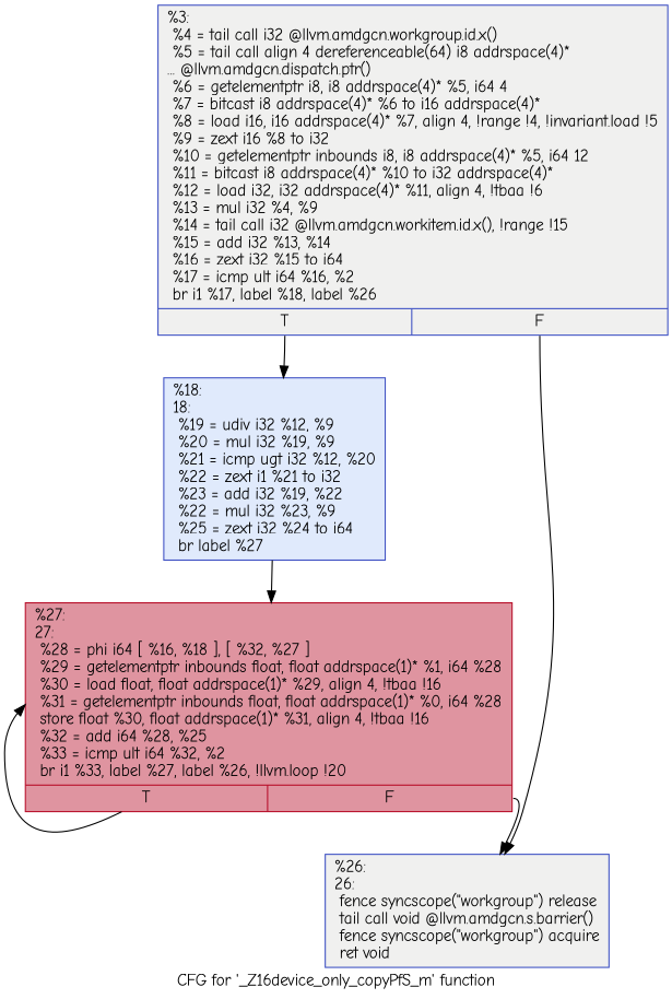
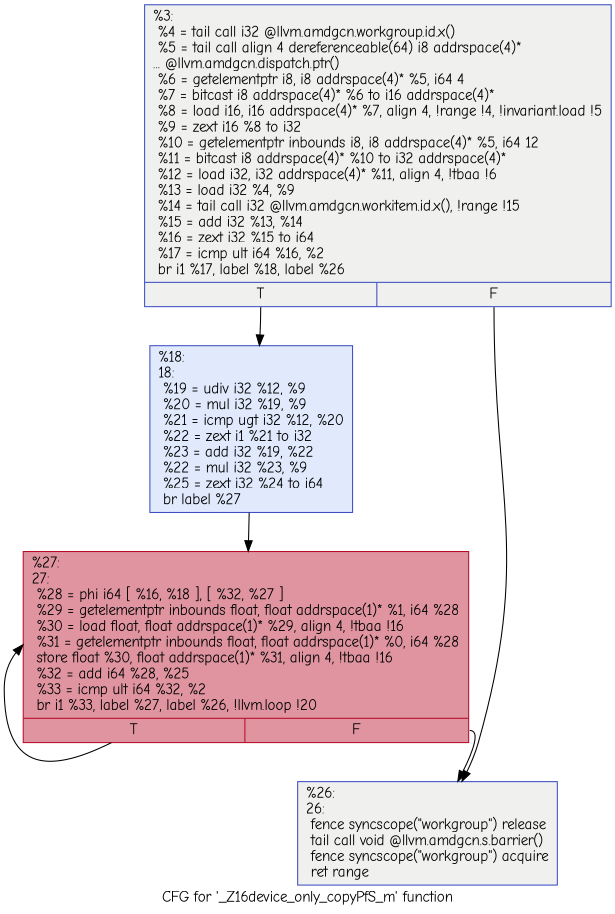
  digraph {
    fontname="Comic Neue"
    label="CFG for '_Z16device_only_copyPfS_m' function"
    node [color="#3d50c3ff" fillcolor="#dedcdb70" fontname="Comic Neue" shape=record style=filled]
    edge [fontname="Comic Neue" tailport=s0]
-   n1 [label="{%3:\l  %4 = tail call i32 @llvm.amdgcn.workgroup.id.x()\l  %5 = tail call align 4 dereferenceable(64) i8 addrspace(4)*\l... @llvm.amdgcn.dispatch.ptr()\l  %6 = getelementptr i8, i8 addrspace(4)* %5, i64 4\l  %7 = bitcast i8 addrspace(4)* %6 to i16 addrspace(4)*\l  %8 = load i16, i16 addrspace(4)* %7, align 4, !range !4, !invariant.load !5\l  %9 = zext i16 %8 to i32\l  %10 = getelementptr inbounds i8, i8 addrspace(4)* %5, i64 12\l  %11 = bitcast i8 addrspace(4)* %10 to i32 addrspace(4)*\l  %12 = load i32, i32 addrspace(4)* %11, align 4, !tbaa !6\l  %13 = mul i32 %4, %9\l  %14 = tail call i32 @llvm.amdgcn.workitem.id.x(), !range !15\l  %15 = add i32 %13, %14\l  %16 = zext i32 %15 to i64\l  %17 = icmp ult i64 %16, %2\l  br i1 %17, label %18, label %26\l|{<s0>T|<s1>F}}"]
+   n1 [label="{%3:\l  %4 = tail call i32 @llvm.amdgcn.workgroup.id.x()\l  %5 = tail call align 4 dereferenceable(64) i8 addrspace(4)*\l... @llvm.amdgcn.dispatch.ptr()\l  %6 = getelementptr i8, i8 addrspace(4)* %5, i64 4\l  %7 = bitcast i8 addrspace(4)* %6 to i16 addrspace(4)*\l  %8 = load i16, i16 addrspace(4)* %7, align 4, !range !4, !invariant.load !5\l  %9 = zext i16 %8 to i32\l  %10 = getelementptr inbounds i8, i8 addrspace(4)* %5, i64 12\l  %11 = bitcast i8 addrspace(4)* %10 to i32 addrspace(4)*\l  %12 = load i32, i32 addrspace(4)* %11, align 4, !tbaa !6\l  %13 = load i32 %4, %9\l  %14 = tail call i32 @llvm.amdgcn.workitem.id.x(), !range !15\l  %15 = add i32 %13, %14\l  %16 = zext i32 %15 to i64\l  %17 = icmp ult i64 %16, %2\l  br i1 %17, label %18, label %26\l|{<s0>T|<s1>F}}"]
    n2 [fillcolor="#b9d0f970" label="{%18:\l18:                                               \l  %19 = udiv i32 %12, %9\l  %20 = mul i32 %19, %9\l  %21 = icmp ugt i32 %12, %20\l  %22 = zext i1 %21 to i32\l  %23 = add i32 %19, %22\l  %22 = mul i32 %23, %9\l  %25 = zext i32 %24 to i64\l  br label %27\l}"]
-   n3 [label="{%26:\l26:                                               \l  fence syncscope(\"workgroup\") release\l  tail call void @llvm.amdgcn.s.barrier()\l  fence syncscope(\"workgroup\") acquire\l  ret void\l}"]
+   n3 [label="{%26:\l26:                                               \l  fence syncscope(\"workgroup\") release\l  tail call void @llvm.amdgcn.s.barrier()\l  fence syncscope(\"workgroup\") acquire\l  ret range\l}"]
    n4 [color="#b70d28ff" fillcolor="#b70d2870" label="{%27:\l27:                                               \l  %28 = phi i64 [ %16, %18 ], [ %32, %27 ]\l  %29 = getelementptr inbounds float, float addrspace(1)* %1, i64 %28\l  %30 = load float, float addrspace(1)* %29, align 4, !tbaa !16\l  %31 = getelementptr inbounds float, float addrspace(1)* %0, i64 %28\l  store float %30, float addrspace(1)* %31, align 4, !tbaa !16\l  %32 = add i64 %28, %25\l  %33 = icmp ult i64 %32, %2\l  br i1 %33, label %27, label %26, !llvm.loop !20\l|{<s0>T|<s1>F}}"]
    n1 -> n2
    n1 -> n3 [tailport=s1]
    n2 -> n4
    n4 -> n3 [tailport=s1]
    n4 -> n4
  }
